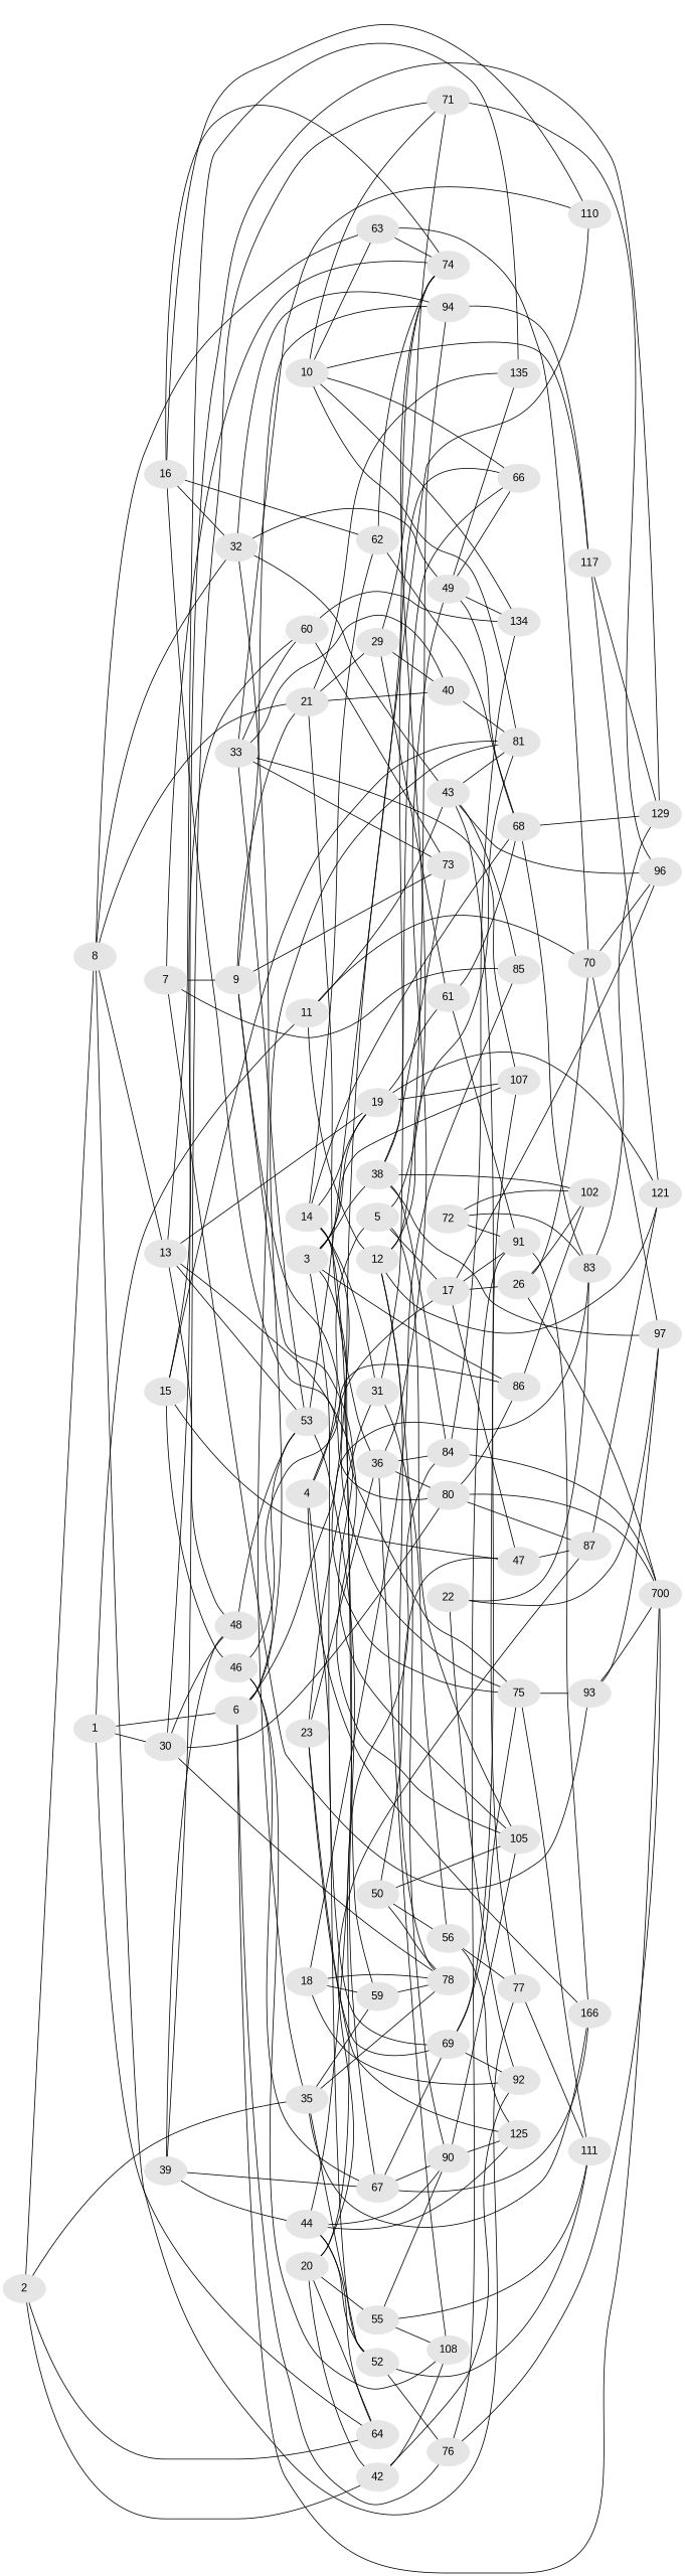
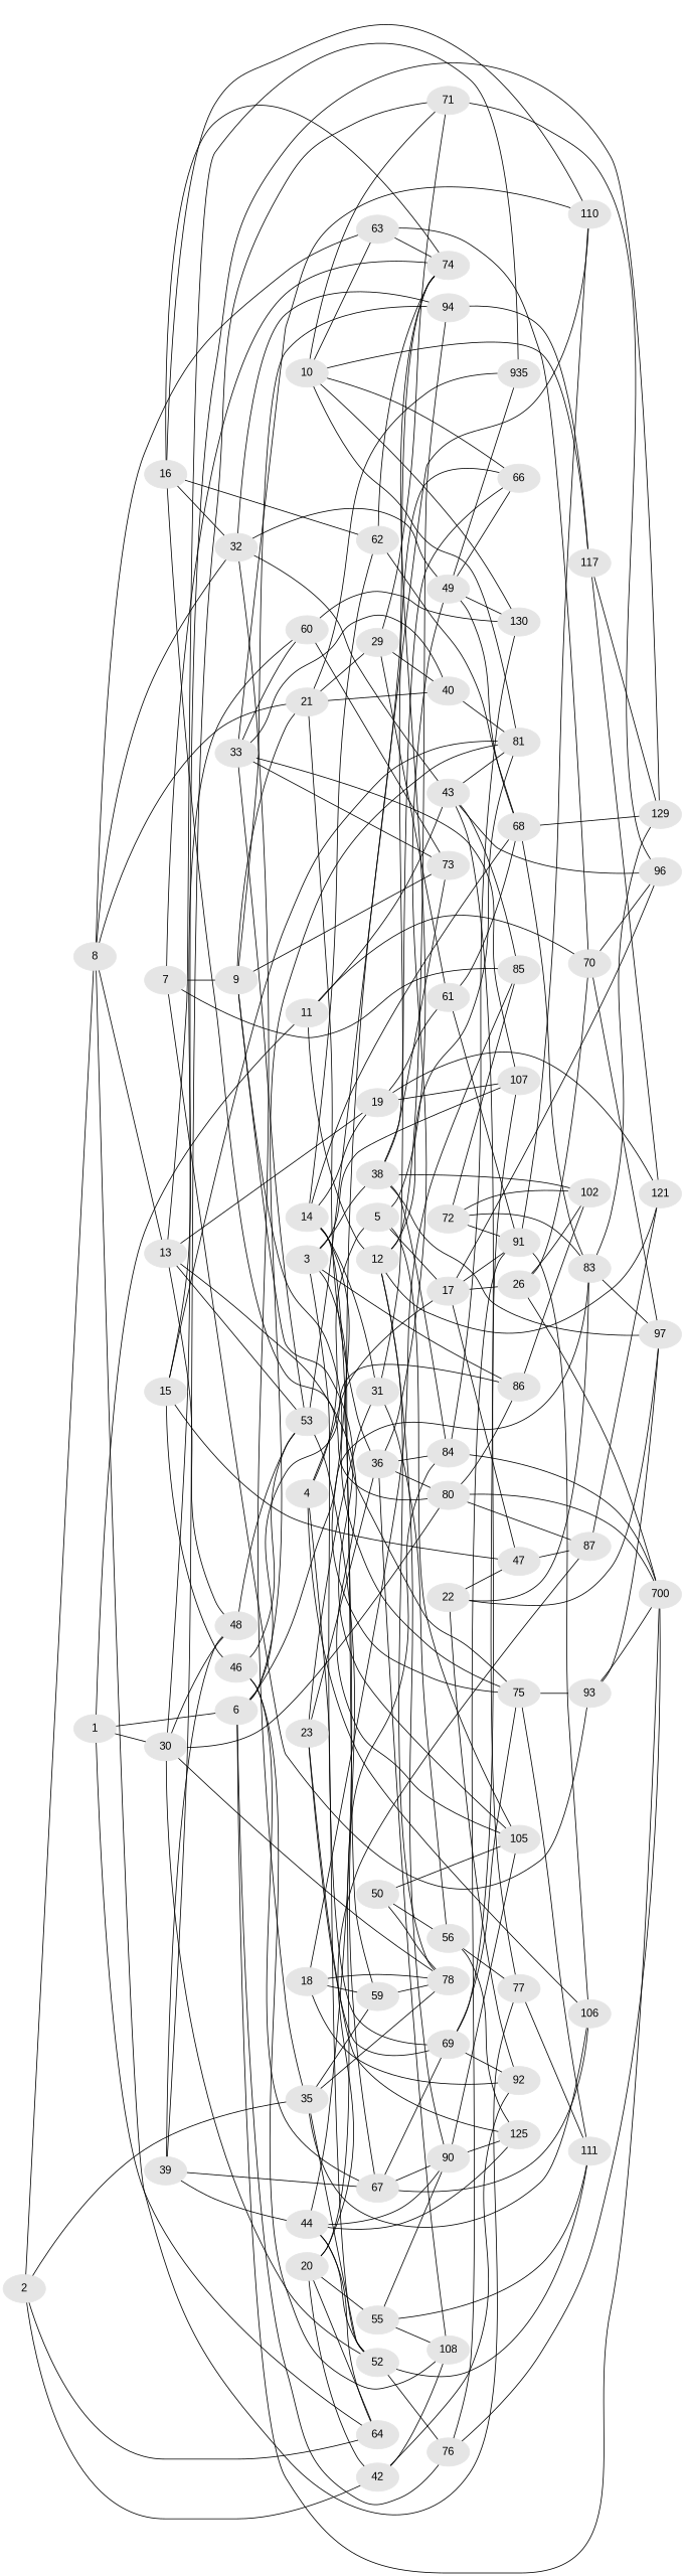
  graph {
    fontname="Liberation Sans"
    rankdir=LR
    node [color=gray90 fontname="Liberation Sans" style=filled]
    edge [fontname="Liberation Sans"]
    6 [super="+27"]
    86
    76
    81 [super="+103"]
    83 [super="+115"]
    n6 [label=700 super="+109"]
    1
    11
    30 [super="+51"]
    64
    12 [super="+37"]
    43 [super="+101"]
    70 [super="+124"]
    52 [super="+114"]
    78 [super="+134"]
    48
    80 [super="+126"]
    129
    8 [super="+34"]
    13 [super="+79"]
    21 [super="+65"]
    32 [super="+132"]
    63
    77
    2
    35 [super="+99"]
    42
-   106 [label=166]
+   106
    59
    92
    108
    3 [super="+89"]
    19 [super="+123"]
    38 [super="+98"]
    69 [super="+88"]
    75 [super="+112"]
    107
    121
    61
    73
    66
    84 [super="+120"]
    97 [super="+116"]
    102
    93
    111
    4
    5
    17 [super="+133"]
    74 [super="+128"]
    105 [super="+118"]
    47
    26
    91 [super="+122"]
    96
    9 [super="+58"]
    94
    7
    85
    53 [super="+57"]
-   135
+   135 [label=935]
    29 [super="+127"]
    36 [super="+54"]
    40
    49 [super="+95"]
    117
    10 [super="+41"]
    71
-   130 [label=134]
+   130
    90 [super="+104"]
    125
    110
    67 [super="+82"]
    87
    14 [super="+28"]
    31
    62
    68 [super="+119"]
    56
    15
    46
    60
    16 [super="+113"]
    18
    20 [super="+24"]
    55
    22
    23
    33 [super="+45"]
    44 [super="+131"]
    39
    50
    72
    6 -- 86
    6 -- 76
    6 -- 81
    6 -- 83
    6 -- n6
    86 -- 102
    76 -- n6
    76 -- 91
    83 -- 129
+   83 -- 97
    1 -- 6
    1 -- 11
    1 -- 30
    1 -- 64
    11 -- 12
    11 -- 43
    11 -- 70
+   30 -- 52
    30 -- 78
    30 -- 48
    30 -- 80
    30 -- 129
    12 -- 81
    12 -- 78
    12 -- 121
    12 -- 94
    12 -- 90
    43 -- 81
    43 -- 77
    43 -- 96
    43 -- 85
    70 -- 97 [weight=2]
    70 -- 96
    52 -- 76
    52 -- 111
    48 -- 53
    80 -- 86
    80 -- n6
    80 -- 87
    8 -- 13
    8 -- 21
    8 -- 32
    8 -- 63
    8 -- 77
    13 -- 48
    13 -- 80
    13 -- 19
    13 -- 53
    13 -- 135
    21 -- 135
    21 -- 29
    21 -- 36
    21 -- 40
    32 -- 43
    32 -- 35
    32 -- 94
    32 -- 49
    63 -- 70
    63 -- 74
    77 -- 111
    2 -- 64
    2 -- 8
    2 -- 35
    2 -- 42
    35 -- 52
    35 -- 78
    35 -- 106
    35 -- 59
    42 -- 92
    42 -- 108
    59 -- 78
    3 -- 86
-   3 -- 19
    3 -- 38
    3 -- 69
    3 -- 75
    3 -- 107
    19 -- 107
    19 -- 121
    19 -- 61
    38 -- 73
    38 -- 66
    38 -- 84
    38 -- 97
    38 -- 102
    69 -- 92
    69 -- 75
    69 -- 107
    75 -- 93
    75 -- 111
    61 -- 91
    61 -- 68
    84 -- n6
    84 -- 130
    93 -- n6
    93 -- 97
    4 -- 52
    4 -- 106
    4 -- 5
    4 -- 17
    5 -- 17
    5 -- 74
    5 -- 105
    17 -- 47
    17 -- 26
    17 -- 91
    17 -- 96
    47 -- 87
    26 -- n6
    26 -- 70
    26 -- 102
    91 -- 106
+   91 -- 110
    9 -- 21
    9 -- 75
    9 -- 73
    9 -- 105
    9 -- 94
    94 -- 117
    7 -- 93
    7 -- 74
    7 -- 9
    7 -- 85
    53 -- 110
    53 -- 67
    29 -- 61
    29 -- 40
    29 -- 71
    36 -- 80
    36 -- 108
    36 -- 84
    36 -- 49
    40 -- 81
    49 -- 66
    49 -- 135
    49 -- 130
    49 -- 68
    117 -- 129
    117 -- 121
    10 -- 81
    10 -- 63
    10 -- 66
    10 -- 117
    10 -- 71
    10 -- 130
    71 -- 96
    90 -- 105
    90 -- 125
    67 -- 106
    67 -- 69
    67 -- 90
    87 -- 121
    14 -- 59
    14 -- 19
    14 -- 75
    14 -- 31
    14 -- 62
    14 -- 68
    31 -- 66
    31 -- 56
    62 -- 74
    62 -- 68
    68 -- 83
    68 -- 129
    56 -- 77
    56 -- 125
    15 -- 81
    15 -- 47
    15 -- 46
    15 -- 60
    46 -- 108
    46 -- 53
    46 -- 67
    60 -- 73
    60 -- 130
    16 -- 32
    16 -- 74
    16 -- 105
    16 -- 110
    16 -- 62
    18 -- 78
    18 -- 59
    18 -- 92
    18 -- 85
    20 -- 64
    20 -- 42
    20 -- 84 [weight=2]
    20 -- 87
    20 -- 55
    55 -- 108
    55 -- 111
    55 -- 90
    22 -- 83
    22 -- 92
    22 -- 97
-   50 -- 47
+   22 -- 47
    23 -- 69
    23 -- 36
    23 -- 125
    23 -- 31
    33 -- 107
    33 -- 73
    33 -- 53
    33 -- 40
    33 -- 110
    33 -- 60
    44 -- 64
    44 -- 52
    44 -- 74
    44 -- 90
    44 -- 125
    39 -- 48
    39 -- 71
    39 -- 67
    39 -- 44
    50 -- 78
    50 -- 105 [weight=2]
    50 -- 56
    72 -- 83
    72 -- 102
    72 -- 91
+   72 -- 85
  }
